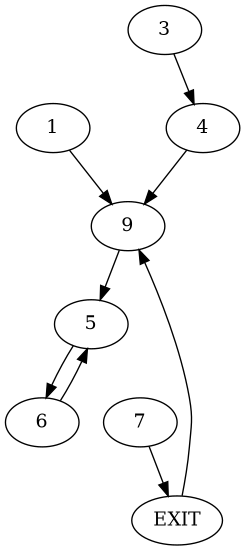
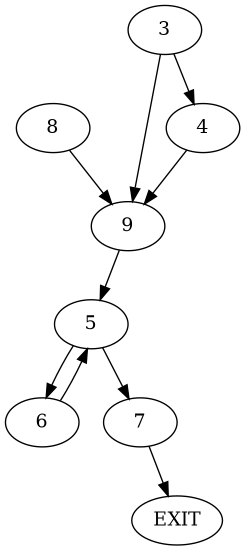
  digraph {
    n1 [label=9]
-   1
+   1 [label=8]
    n3 [label=EXIT]
    5
    3
    4
    6
    7
    n1 -> 5
    1 -> n1
    5 -> 6
-   n3 -> n1
+   5 -> 7
+   3 -> n1
    3 -> 4
    4 -> n1
    6 -> 5
    7 -> n3
  }
